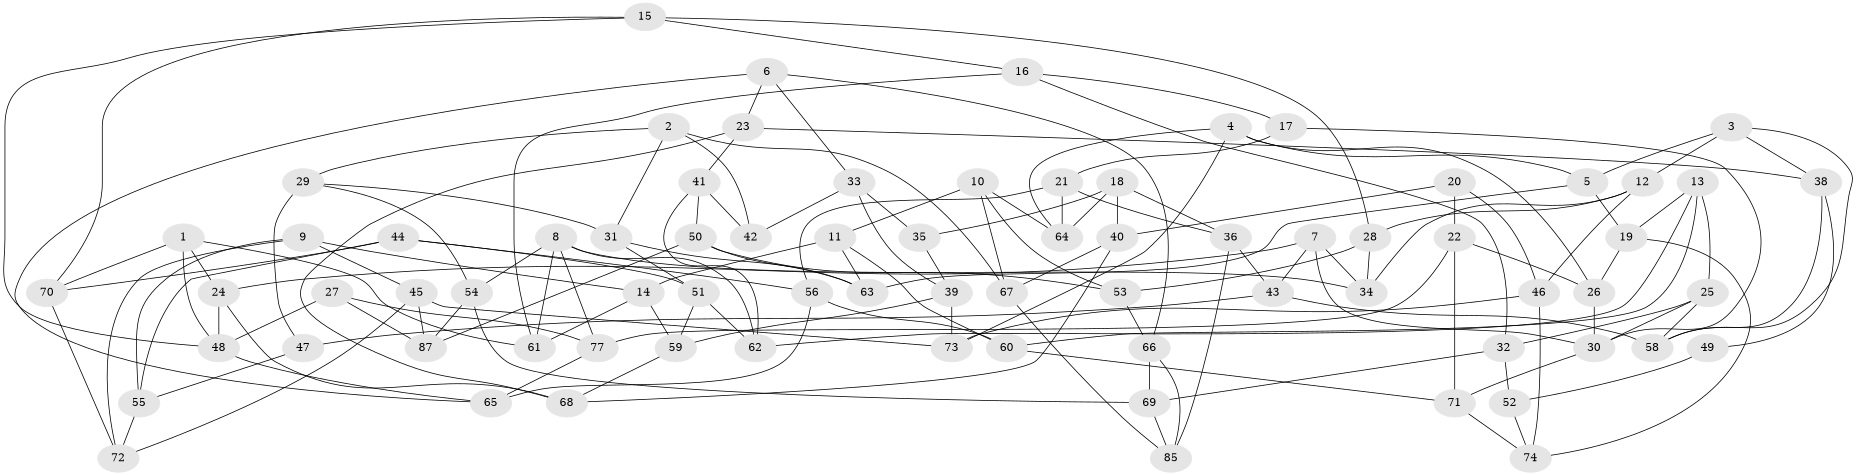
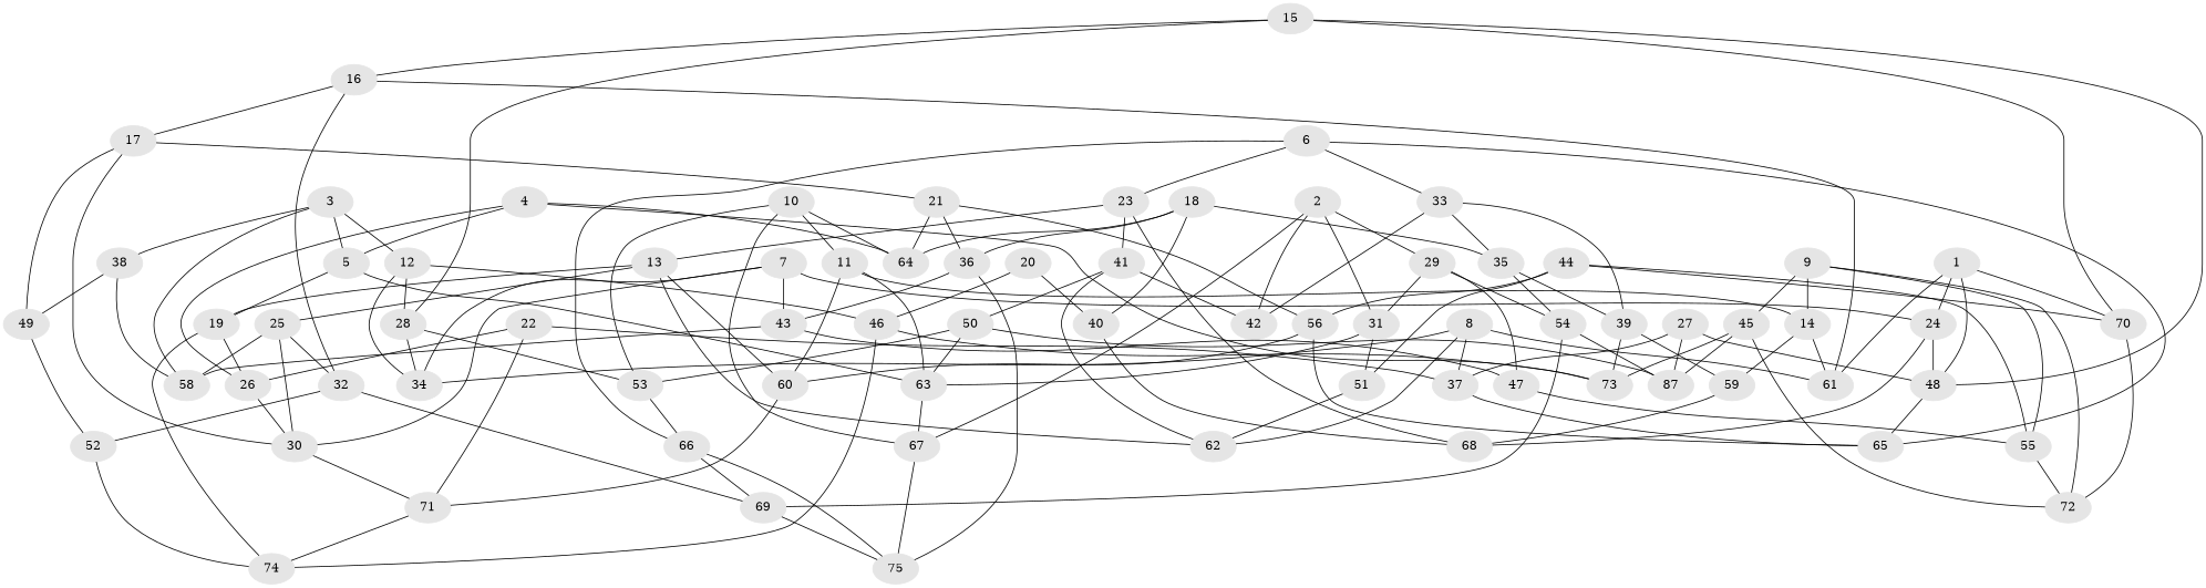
  graph {
    node [color=gray90 style=filled]
    1
    24
    48
    61
    70
    68
    65
    72
    2
    29
    31
    42
    67
    47
    54
    63
    51
-   75 [label=85]
+   75
    3
    5
    12
    38
    58
    19
    34
    28
    46
    49
    4
    26
    64
    73
    30
    74
    6
    23
    33
    66
    41
    35
    39
    69
    7
    43
    71
    8
-   37 [label=77]
+   37
    62
    9
    14
    45
    55
    59
    n54 [label=87]
    10
    11
    53
    60
    13
    25
    32
    15
    16
    17
    27
    21
    52
    36
    56
    18
    40
    20
    22
    50
    44
    1 -- 24
    1 -- 48
    1 -- 61
    1 -- 70
    24 -- 48
    24 -- 68
    48 -- 65
    70 -- 72
    2 -- 29
    2 -- 31
    2 -- 42
    2 -- 67
    29 -- 31
    29 -- 47
    29 -- 54
    31 -- 63
    31 -- 51
    67 -- 75
    47 -- 55
    54 -- 69
    54 -- n54
    51 -- 62
-   51 -- 59
    3 -- 5
    3 -- 12
    3 -- 38
    3 -- 58
    5 -- 63
    5 -- 19
    12 -- 34
    12 -- 28
    12 -- 46
    38 -- 58
    38 -- 49
    19 -- 26
    19 -- 74
    28 -- 34
    28 -- 53
    46 -- 73
    46 -- 74
    49 -- 52
    4 -- 5
    4 -- 26
    4 -- 64
    4 -- 73
    26 -- 30
    30 -- 71
    6 -- 65
    6 -- 23
    6 -- 33
    6 -- 66
    23 -- 68
-   23 -- 38
+   23 -- 13
    23 -- 41
    33 -- 42
    33 -- 35
    33 -- 39
    66 -- 75
    66 -- 69
    41 -- 42
    41 -- 62
    41 -- 50
-   8 -- 54
+   35 -- 54
    35 -- 39
    39 -- 73
    39 -- 59
    69 -- 75
    7 -- 24
    7 -- 34
    7 -- 30
    7 -- 43
    43 -- 47
    43 -- 58
    71 -- 74
    8 -- 61
    8 -- 34
    8 -- 37
    8 -- 62
    37 -- 65
    9 -- 72
    9 -- 14
    9 -- 45
    9 -- 55
    14 -- 61
    14 -- 59
    45 -- 72
    45 -- 73
    45 -- n54
    55 -- 72
    59 -- 68
    10 -- 67
    10 -- 64
    10 -- 11
    10 -- 53
    11 -- 63
    11 -- 14
    11 -- 60
    53 -- 66
    60 -- 71
    13 -- 19
    13 -- 62
    13 -- 60
    13 -- 25
    25 -- 58
    25 -- 30
    25 -- 32
    32 -- 69
    32 -- 52
    15 -- 48
    15 -- 70
    15 -- 28
    15 -- 16
    16 -- 61
    16 -- 32
    16 -- 17
+   17 -- 49
    17 -- 30
    17 -- 21
    27 -- 48
    27 -- 37
    27 -- n54
    21 -- 64
    21 -- 36
    21 -- 56
    52 -- 74
    36 -- 75
    36 -- 43
    56 -- 65
    56 -- 60
    18 -- 64
    18 -- 35
    18 -- 36
    18 -- 40
    40 -- 68
-   40 -- 67
+   63 -- 67
    20 -- 46
    20 -- 40
-   20 -- 22
    22 -- 26
    22 -- 71
    22 -- 37
    50 -- 63
    50 -- n54
    50 -- 53
    44 -- 70
    44 -- 51
    44 -- 55
    44 -- 56
  }
